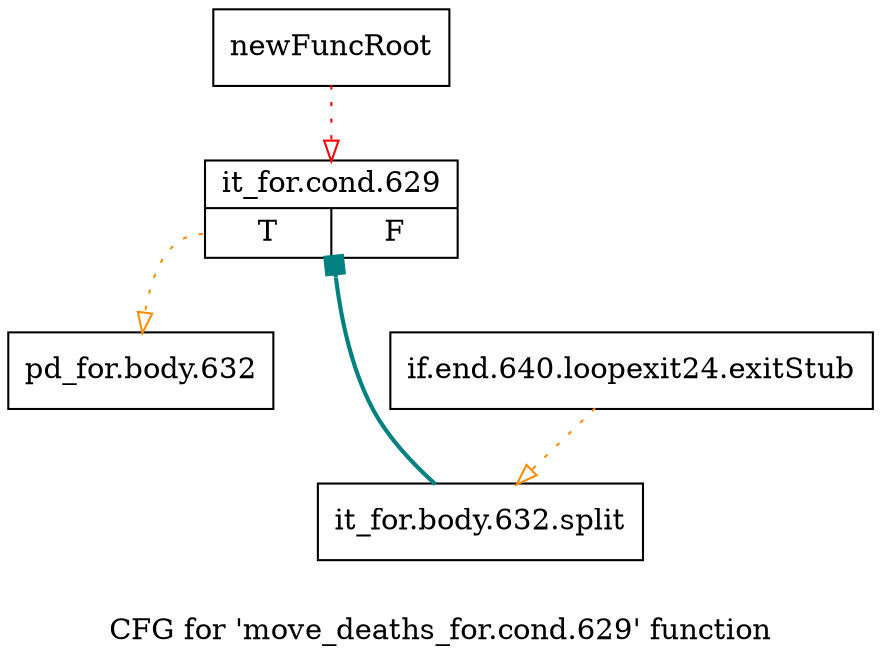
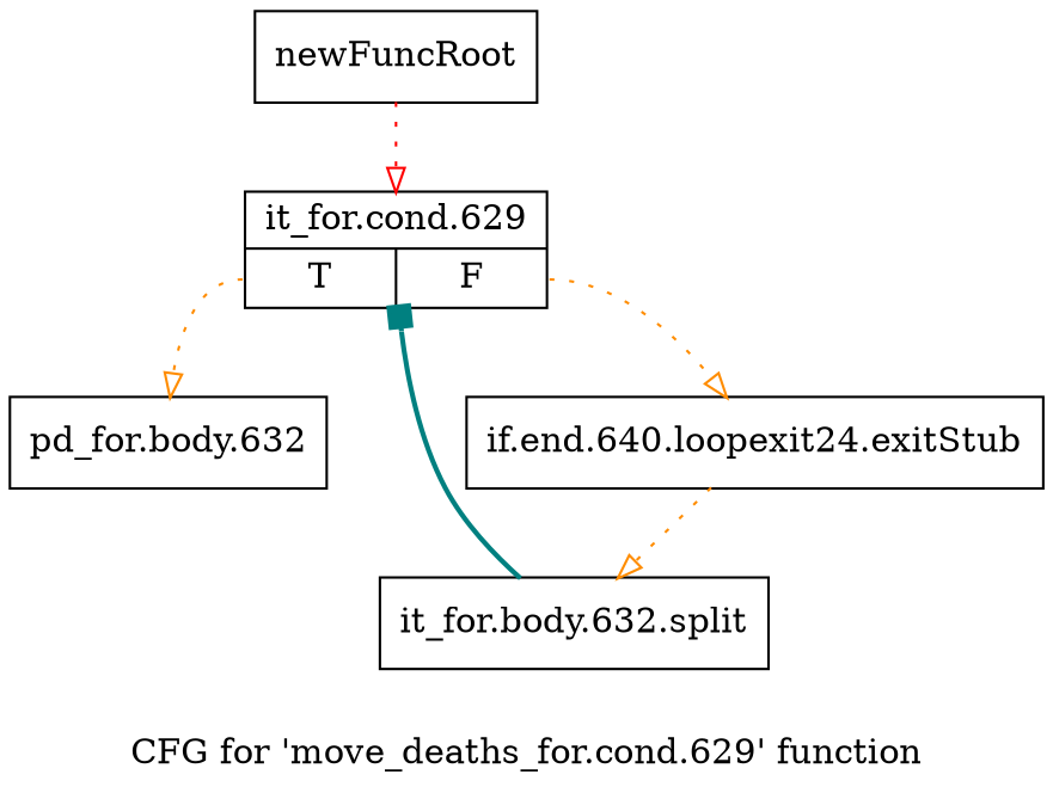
  digraph {
    label="CFG for 'move_deaths_for.cond.629' function"
    node [shape=record]
    edge [arrowhead=onormal color=darkorange style=dotted]
    n1 [label="{newFuncRoot}"]
    n2 [label="{it_for.cond.629|{<s0>T|<s1>F}}"]
    n3 [label="{if.end.640.loopexit24.exitStub}"]
    n4 [label="{pd_for.body.632}"]
    n5 [label="{it_for.body.632.split}"]
    n1 -> n2 [color=red]
+   n2 -> n3 [tailport=s1]
    n2 -> n4 [tailport=s0]
    n3 -> n5
    n5 -> n2 [arrowhead=box color=teal style=bold]
  }
